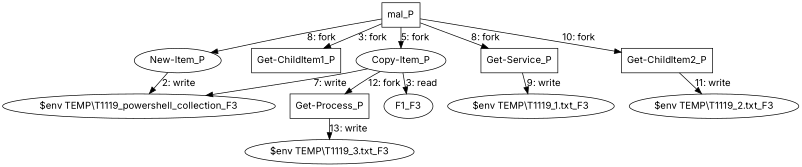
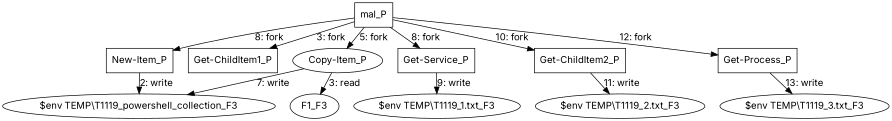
  digraph {
    engine=neato
    fixedsize=false
    fontname=Inter
    fontsize=10
    nodesep=0.3
    rankdir=TB
    ranksep=0
    splines=true
    node [fontname=Inter node_type=Process shape=box]
    edge [fontname=Inter]
    mal_P
-   "New-Item_P" [shape=ellipse]
+   "New-Item_P"
    "Get-ChildItem1_P"
    "Copy-Item_P" [shape=ellipse]
    "Get-Service_P"
    "Get-ChildItem2_P"
    "Get-Process_P"
    "$env TEMP\\T1119_powershell_collection_F3" [node_type=File shape=ellipse]
    F1_F3 [node_type=File shape=ellipse]
    "$env TEMP\\T1119_1.txt_F3" [node_type=File shape=ellipse]
    "$env TEMP\\T1119_2.txt_F3" [node_type=File shape=ellipse]
    "$env TEMP\\T1119_3.txt_F3" [node_type=File shape=ellipse]
    mal_P -> "New-Item_P" [label="8: fork"]
    mal_P -> "Get-ChildItem1_P" [label="3: fork"]
    mal_P -> "Copy-Item_P" [label="5: fork"]
    mal_P -> "Get-Service_P" [label="8: fork"]
    mal_P -> "Get-ChildItem2_P" [label="10: fork"]
-   "Copy-Item_P" -> "Get-Process_P" [label="12: fork"]
+   mal_P -> "Get-Process_P" [label="12: fork"]
    "New-Item_P" -> "$env TEMP\\T1119_powershell_collection_F3" [label="2: write"]
    "Copy-Item_P" -> "$env TEMP\\T1119_powershell_collection_F3" [label="7: write"]
    "Copy-Item_P" -> F1_F3 [label="3: read"]
    "Get-Service_P" -> "$env TEMP\\T1119_1.txt_F3" [label="9: write"]
    "Get-ChildItem2_P" -> "$env TEMP\\T1119_2.txt_F3" [label="11: write"]
    "Get-Process_P" -> "$env TEMP\\T1119_3.txt_F3" [label="13: write"]
  }
